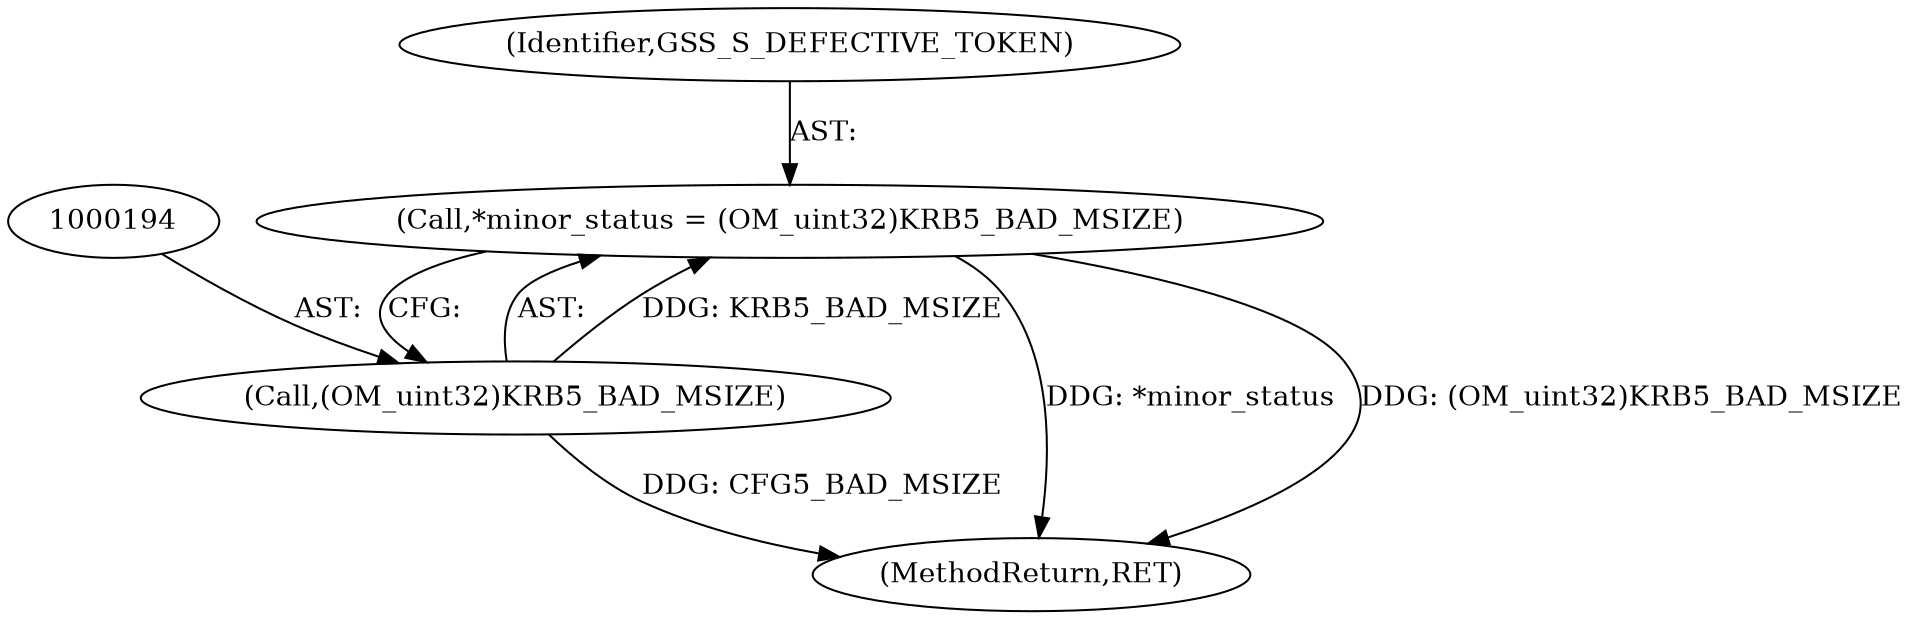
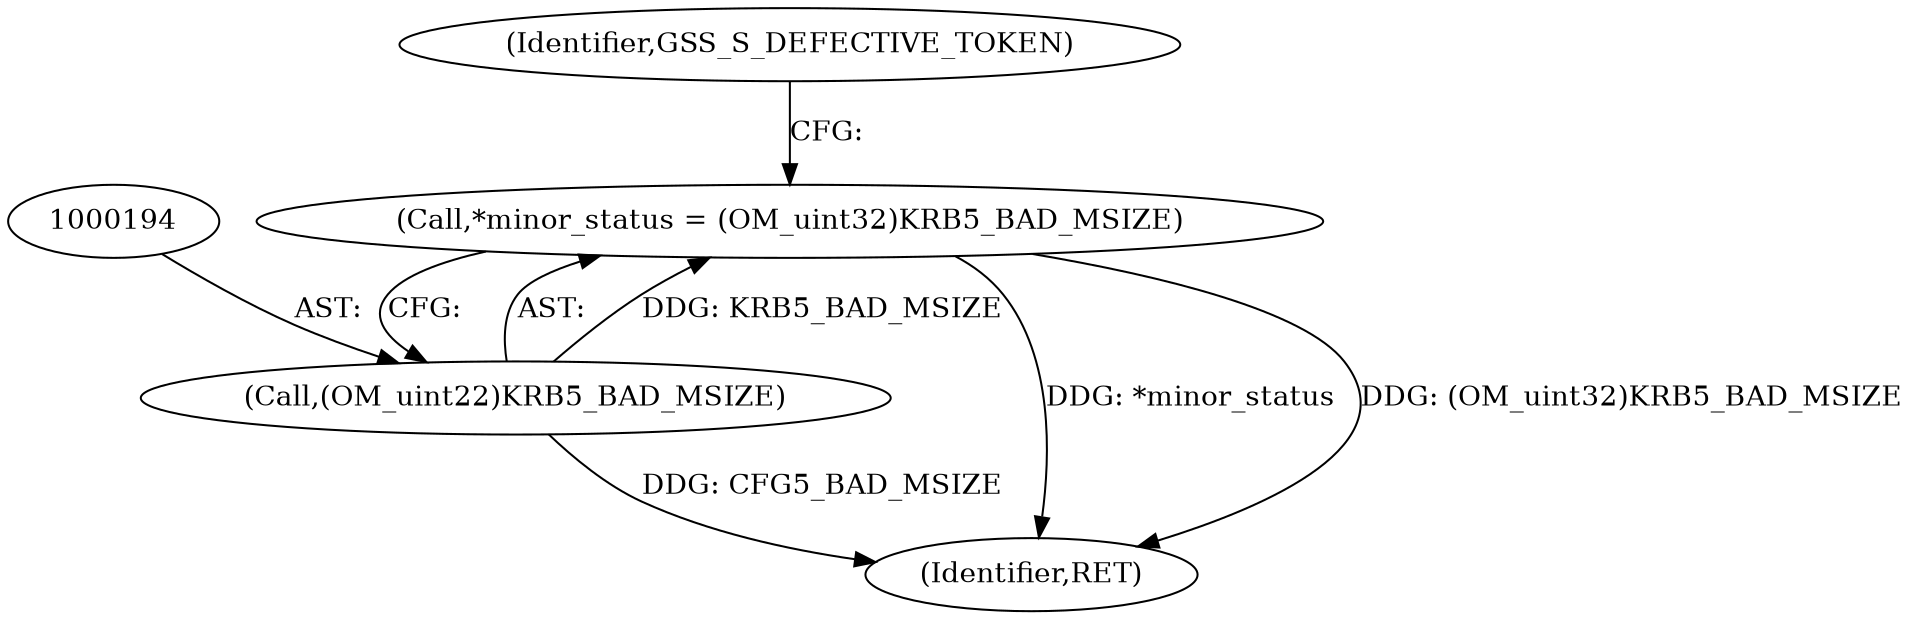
  digraph {
    n1 [label="(Call,*minor_status = (OM_uint32)KRB5_BAD_MSIZE)"]
-   n2 [label="(Call,(OM_uint32)KRB5_BAD_MSIZE)"]
-   n3 [label="(MethodReturn,RET)"]
+   n2 [label="(Call,(OM_uint22)KRB5_BAD_MSIZE)"]
+   n3 [label="(Identifier,RET)"]
    n4 [label="(Identifier,GSS_S_DEFECTIVE_TOKEN)"]
    1000194
    n1 -> n2 [label="CFG: "]
    n1 -> n3 [label="DDG: *minor_status"]
    n1 -> n3 [label="DDG: (OM_uint32)KRB5_BAD_MSIZE"]
    n2 -> n1 [label="AST: "]
    n2 -> n1 [label="DDG: KRB5_BAD_MSIZE"]
    n2 -> n3 [label="DDG: CFG5_BAD_MSIZE"]
-   n4 -> n1 [label="AST: "]
+   n4 -> n1 [label="CFG: "]
    1000194 -> n2 [label="AST: "]
  }
